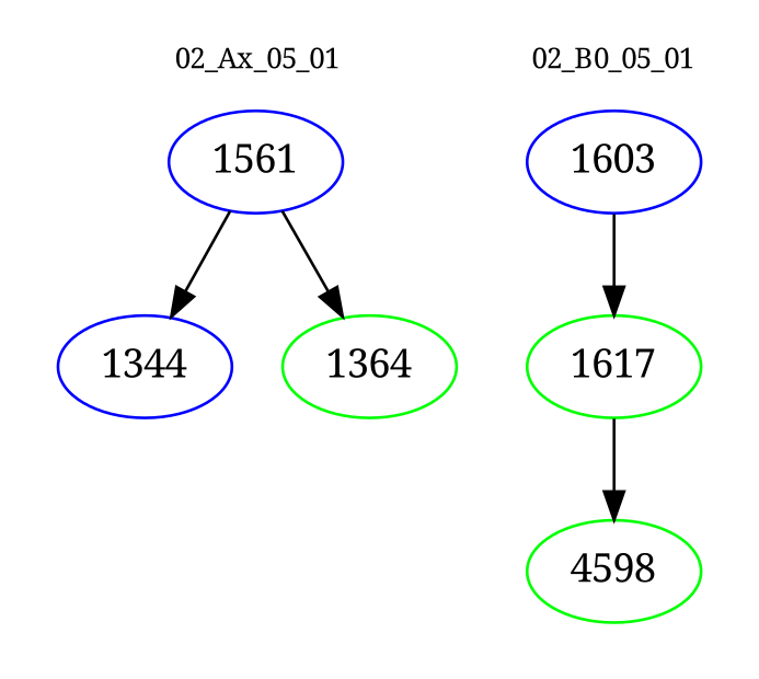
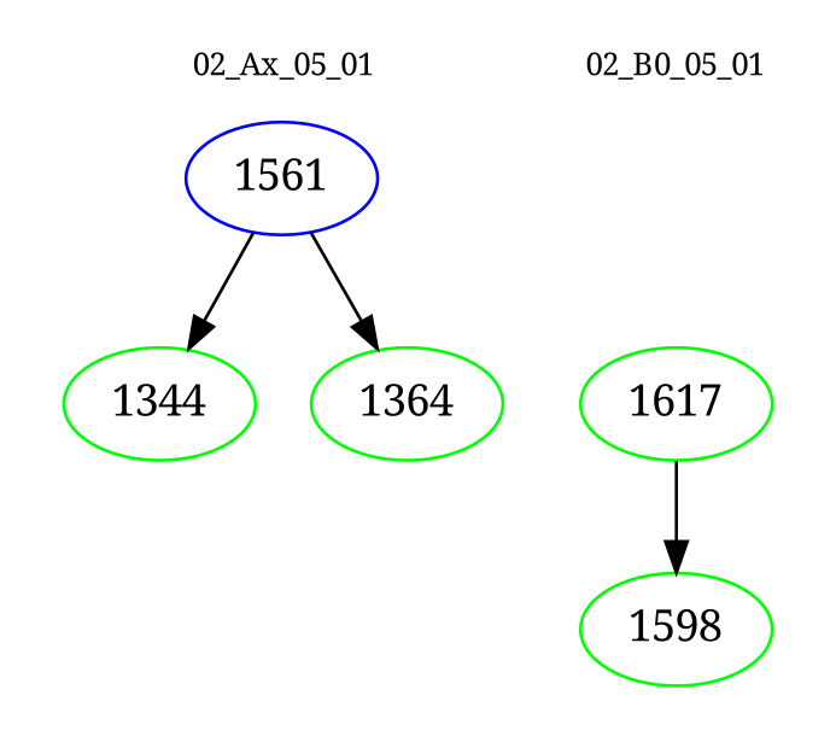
  digraph {
    fontname="Noto Serif"
    node [color=green fontname="Noto Serif"]
    edge [color=black fontname="Noto Serif"]
    n1 [color=blue label=1561]
-   n2 [color=blue label=1344]
+   n2 [label=1344]
    n3 [label=1364]
-   n4 [color=blue label=1603]
-   n5 [label=4598]
+   n5 [label=1598]
    n6 [label=1617]
    subgraph cluster_1 {
      color=white
      fontsize=10
      label="02_Ax_05_01"
      n1
      n2
      n3
    }
    subgraph cluster_2 {
      color=white
      fontsize=10
      label="02_B0_05_01"
-     n4
      n5
      n6
    }
    n1 -> n2
    n1 -> n3
-   n4 -> n6
    n6 -> n5
  }
